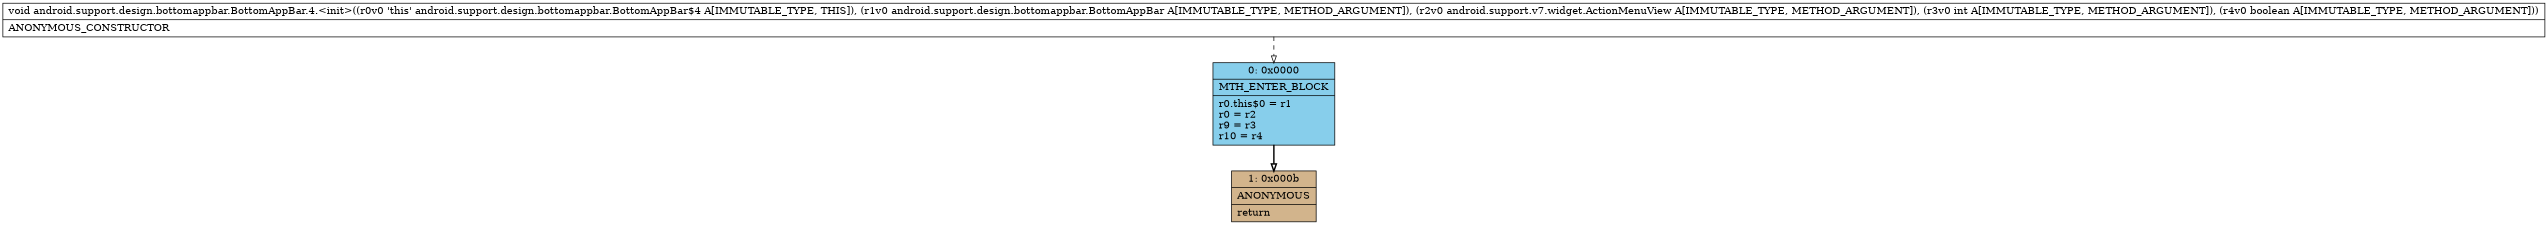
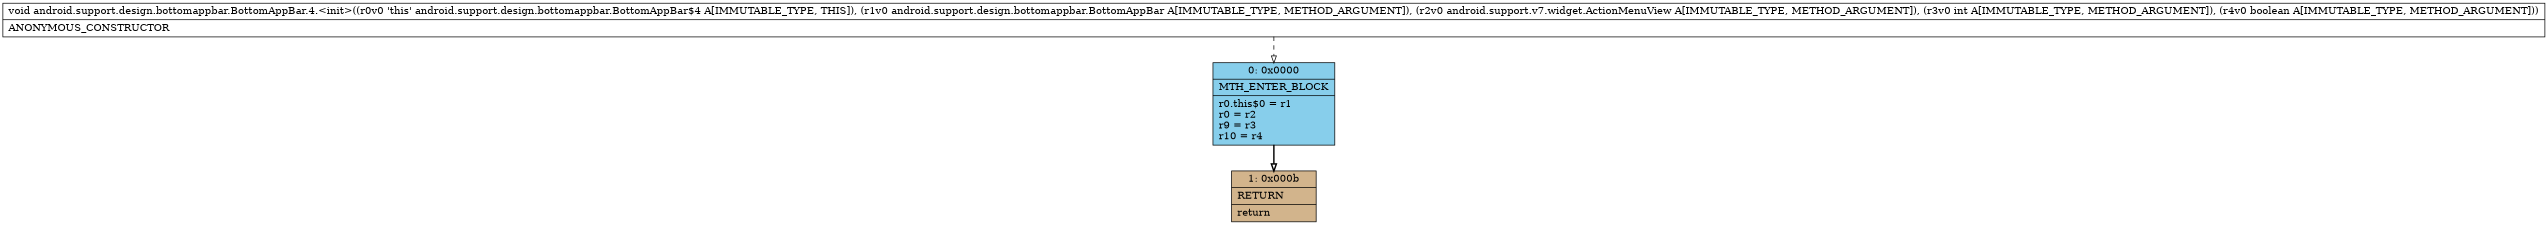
  digraph {
    node [shape=record style=filled]
    edge [arrowhead=onormal]
    n1 [label="{0\:\ 0x0000|MTH_ENTER_BLOCK\l|r0.this$0 = r1\lr0 = r2\lr9 = r3\lr10 = r4\l}" fillcolor=skyblue]
-   n2 [label="{1\:\ 0x000b|ANONYMOUS\l|return\l}" fillcolor=tan]
+   n2 [label="{1\:\ 0x000b|RETURN\l|return\l}" fillcolor=tan]
    n3 [label="{void android.support.design.bottomappbar.BottomAppBar.4.\<init\>((r0v0 'this' android.support.design.bottomappbar.BottomAppBar$4 A[IMMUTABLE_TYPE, THIS]), (r1v0 android.support.design.bottomappbar.BottomAppBar A[IMMUTABLE_TYPE, METHOD_ARGUMENT]), (r2v0 android.support.v7.widget.ActionMenuView A[IMMUTABLE_TYPE, METHOD_ARGUMENT]), (r3v0 int A[IMMUTABLE_TYPE, METHOD_ARGUMENT]), (r4v0 boolean A[IMMUTABLE_TYPE, METHOD_ARGUMENT]))  | ANONYMOUS_CONSTRUCTOR\l}" fillcolor=white]
    n1 -> n2 [style=bold]
    n3 -> n1 [style=dashed]
  }
